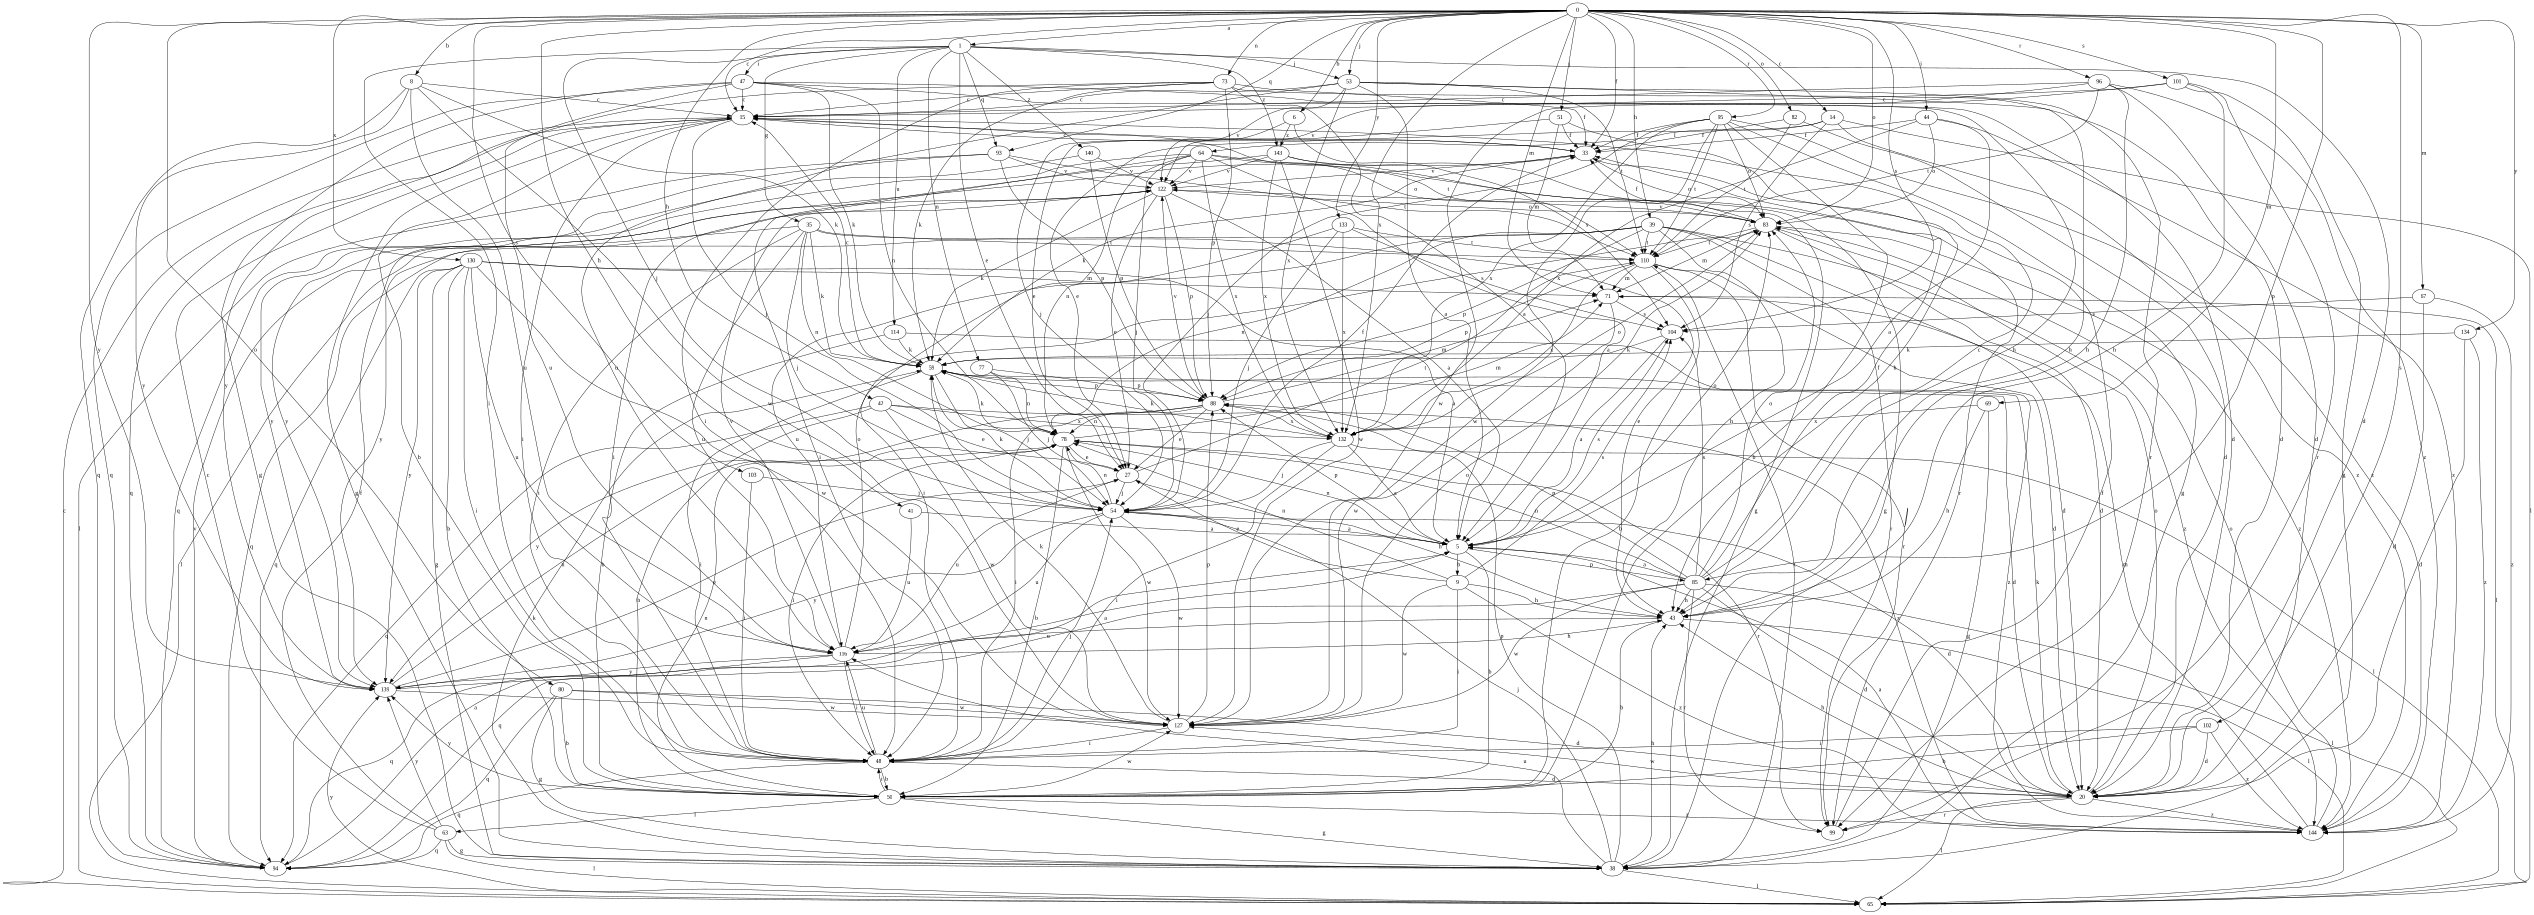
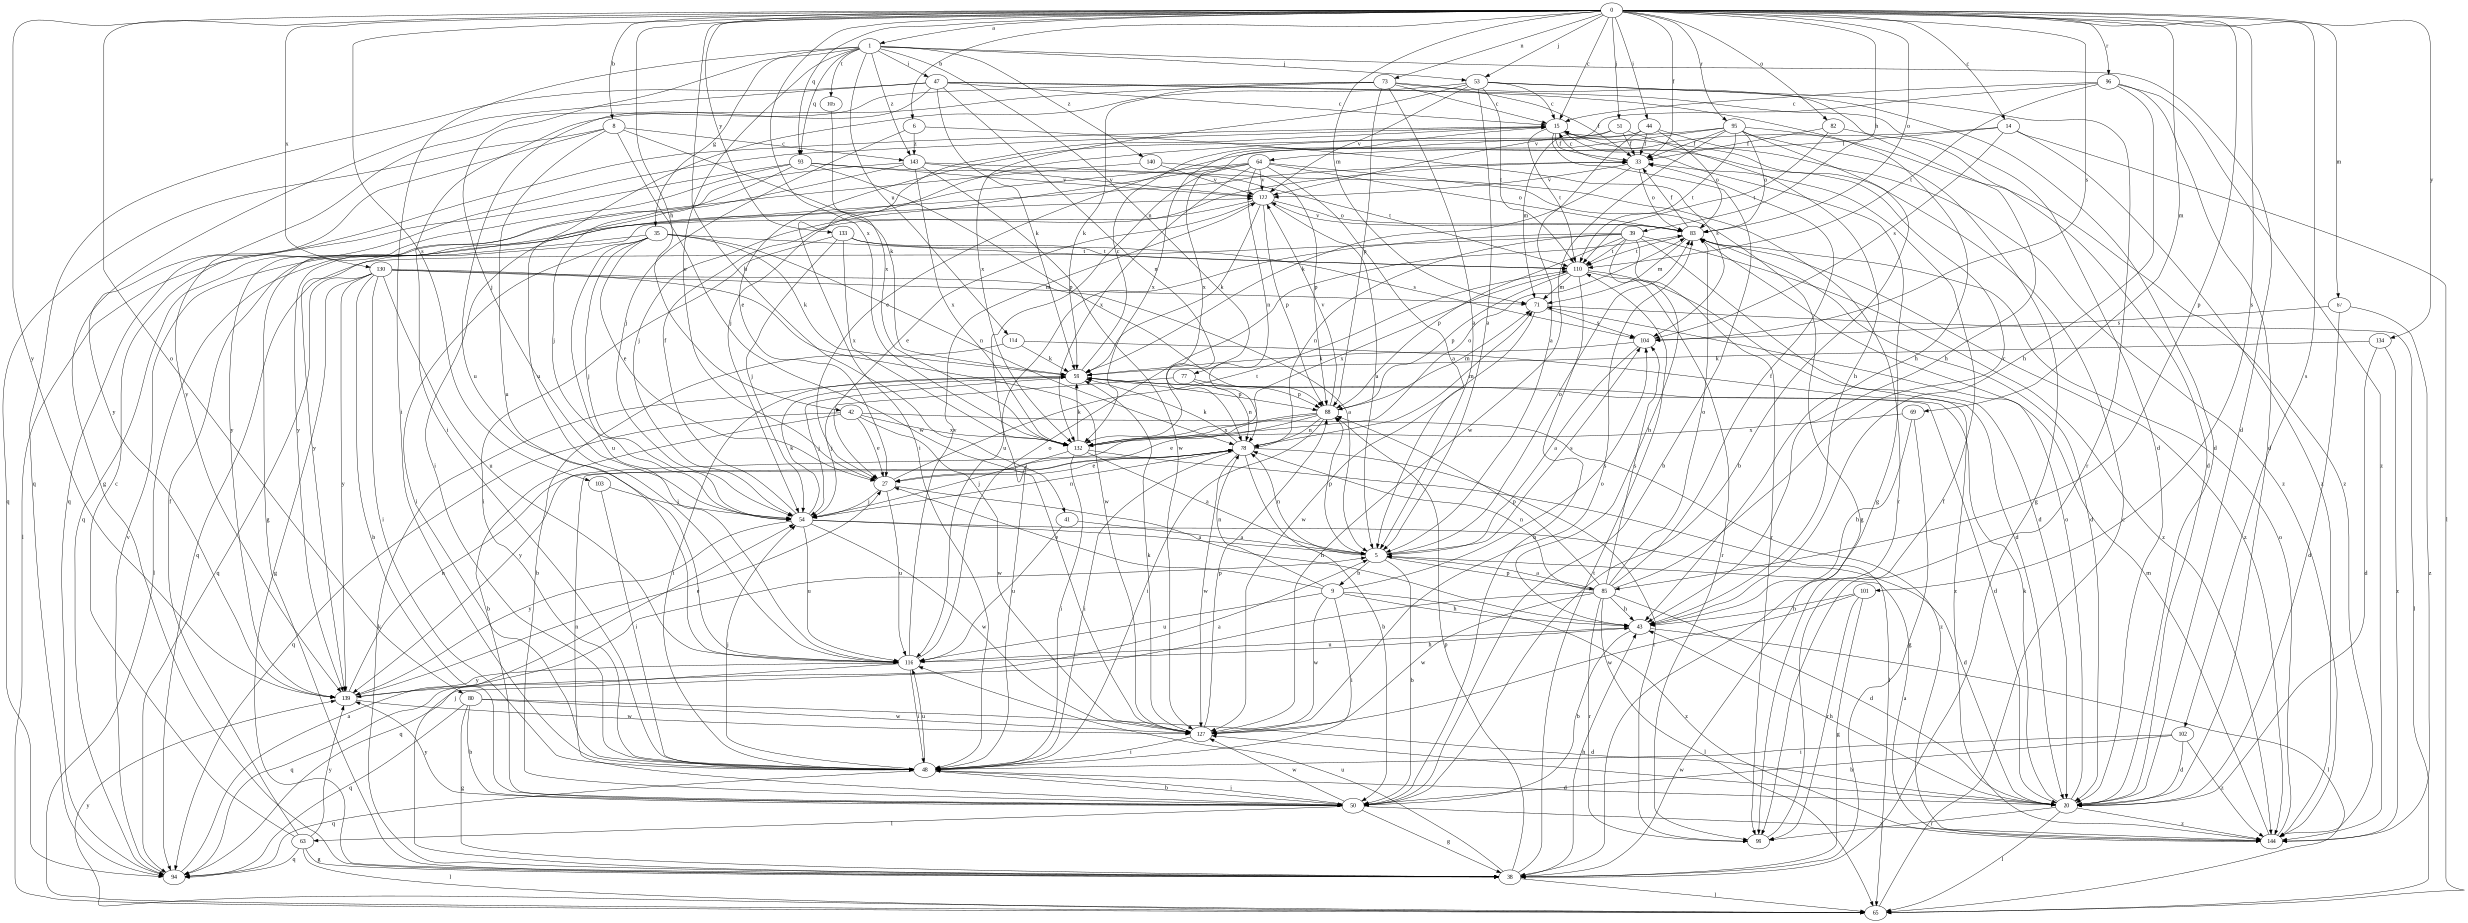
  strict digraph {
    fontname="Liberation Serif"
    node [fontname="Liberation Serif"]
    edge [fontname="Liberation Serif"]
    0
    1
    6
    8
    14
    15
    33
    39
    41
    42
    44
    51
    53
    67
    69
    71
    73
    80
    82
    83
    85
    93
    95
    96
    101
    102
    103
    104
    130
    132
    133
    134
    n33 [label=139]
    20
    27
    35
    47
    48
    54
    77
+   105
    114
    140
    143
    59
    94
    116
    127
    144
    64
    65
    n52 [label=50]
    38
    110
    122
    78
    88
    43
    99
    5
    9
    63
    0 -> 1 [label=a]
    0 -> 6 [label=b]
    0 -> 8 [label=b]
    0 -> 14 [label=c]
    0 -> 15 [label=c]
    0 -> 33 [label=f]
    0 -> 39 [label=h]
    0 -> 41 [label=h]
    0 -> 42 [label=h]
    0 -> 44 [label=i]
    0 -> 51 [label=j]
    0 -> 53 [label=j]
    0 -> 67 [label=m]
    0 -> 69 [label=m]
    0 -> 71 [label=m]
    0 -> 73 [label=n]
    0 -> 80 [label=o]
    0 -> 82 [label=o]
    0 -> 83 [label=o]
    0 -> 85 [label=p]
    0 -> 93 [label=q]
    0 -> 95 [label=r]
    0 -> 96 [label=r]
    0 -> 101 [label=s]
    0 -> 102 [label=s]
    0 -> 103 [label=s]
    0 -> 104 [label=s]
    0 -> 130 [label=x]
    0 -> 132 [label=x]
    0 -> 133 [label=y]
    0 -> 134 [label=y]
    0 -> n33 [label=y]
    1 -> 53 [label=j]
    1 -> 93 [label=q]
    1 -> 20 [label=d]
    1 -> 27 [label=e]
    1 -> 35 [label=g]
    1 -> 47 [label=i]
    1 -> 48 [label=i]
    1 -> 54 [label=j]
    1 -> 77 [label=n]
+   1 -> 105 [label=t]
    1 -> 114 [label=u]
    1 -> 140 [label=z]
    1 -> 143 [label=z]
    6 -> 104 [label=s]
    6 -> 54 [label=j]
    6 -> 143 [label=z]
-   8 -> 15 [label=c]
+   8 -> 143 [label=c]
    8 -> n33 [label=y]
    8 -> 59 [label=k]
    8 -> 94 [label=q]
    8 -> 116 [label=u]
    8 -> 127 [label=w]
    14 -> 104 [label=s]
    14 -> 27 [label=e]
    14 -> 144 [label=z]
    14 -> 64 [label=l]
    14 -> 65 [label=l]
    15 -> 33 [label=f]
    15 -> 48 [label=i]
-   15 -> 54 [label=j]
+   93 -> 54 [label=j]
    15 -> 94 [label=q]
    15 -> n52 [label=b]
    15 -> 38 [label=g]
    15 -> 110 [label=t]
    33 -> 15 [label=c]
    33 -> 83 [label=o]
    33 -> 59 [label=k]
    33 -> 122 [label=v]
    39 -> 20 [label=d]
    39 -> 94 [label=q]
    39 -> 116 [label=u]
    39 -> 144 [label=z]
    39 -> 110 [label=t]
    39 -> 78 [label=n]
    39 -> 88 [label=p]
    39 -> 43 [label=h]
    39 -> 99 [label=r]
    41 -> 116 [label=u]
    41 -> 5 [label=a]
    42 -> 132 [label=x]
    42 -> 27 [label=e]
    42 -> 94 [label=q]
    42 -> 127 [label=w]
    42 -> 144 [label=z]
    42 -> n52 [label=b]
    44 -> 33 [label=f]
    44 -> 83 [label=o]
    44 -> 132 [label=x]
    44 -> 144 [label=z]
    44 -> 5 [label=a]
    51 -> 33 [label=f]
    51 -> 71 [label=m]
    51 -> 27 [label=e]
    51 -> 43 [label=h]
    53 -> 15 [label=c]
    53 -> 132 [label=x]
    53 -> 116 [label=u]
    53 -> 110 [label=t]
    53 -> 122 [label=v]
    53 -> 43 [label=h]
    53 -> 99 [label=r]
    53 -> 5 [label=a]
    67 -> 104 [label=s]
    67 -> 20 [label=d]
    67 -> 144 [label=z]
    69 -> 132 [label=x]
    69 -> 38 [label=g]
    69 -> 43 [label=h]
    71 -> 104 [label=s]
    71 -> 127 [label=w]
    71 -> 65 [label=l]
    73 -> 15 [label=c]
    73 -> 33 [label=f]
    73 -> n33 [label=y]
    73 -> 20 [label=d]
    73 -> 48 [label=i]
    73 -> 59 [label=k]
    73 -> 88 [label=p]
    73 -> 5 [label=a]
    80 -> 20 [label=d]
    80 -> 94 [label=q]
    80 -> 127 [label=w]
    80 -> n52 [label=b]
    80 -> 38 [label=g]
    82 -> 33 [label=f]
    82 -> 20 [label=d]
    82 -> 110 [label=t]
    83 -> 33 [label=f]
    83 -> 71 [label=m]
    83 -> 20 [label=d]
    83 -> 144 [label=z]
    83 -> 110 [label=t]
    83 -> 122 [label=v]
    85 -> 15 [label=c]
    85 -> 33 [label=f]
    85 -> 83 [label=o]
    85 -> 104 [label=s]
    85 -> 20 [label=d]
    85 -> 94 [label=q]
    85 -> 127 [label=w]
    85 -> 65 [label=l]
    85 -> 78 [label=n]
    85 -> 88 [label=p]
    85 -> 43 [label=h]
    85 -> 99 [label=r]
    85 -> 5 [label=a]
    93 -> 94 [label=q]
    93 -> 65 [label=l]
    93 -> 110 [label=t]
    93 -> 122 [label=v]
    93 -> 88 [label=p]
    95 -> 33 [label=f]
    95 -> 83 [label=o]
    95 -> 132 [label=x]
    95 -> 54 [label=j]
    95 -> 127 [label=w]
    95 -> 144 [label=z]
    95 -> n52 [label=b]
    95 -> 38 [label=g]
    95 -> 110 [label=t]
    96 -> 15 [label=c]
    96 -> 20 [label=d]
    96 -> 144 [label=z]
    96 -> 110 [label=t]
    96 -> 122 [label=v]
    96 -> 43 [label=h]
-   101 -> 15 [label=c]
    101 -> 127 [label=w]
    101 -> 38 [label=g]
    101 -> 43 [label=h]
    101 -> 99 [label=r]
    102 -> 20 [label=d]
    102 -> 48 [label=i]
    102 -> 144 [label=z]
    102 -> n52 [label=b]
    103 -> 48 [label=i]
    103 -> 54 [label=j]
    104 -> 59 [label=k]
    104 -> 5 [label=a]
    130 -> 71 [label=m]
    130 -> n33 [label=y]
    130 -> 48 [label=i]
    130 -> 94 [label=q]
    130 -> 116 [label=u]
    130 -> 127 [label=w]
    130 -> n52 [label=b]
    130 -> 38 [label=g]
    130 -> 5 [label=a]
    132 -> 83 [label=o]
    132 -> 48 [label=i]
    132 -> 54 [label=j]
    132 -> 59 [label=k]
    132 -> 65 [label=l]
    132 -> 5 [label=a]
    133 -> 104 [label=s]
    133 -> 132 [label=x]
    133 -> 48 [label=i]
    133 -> 54 [label=j]
    133 -> 110 [label=t]
    134 -> 20 [label=d]
    134 -> 59 [label=k]
    134 -> 144 [label=z]
    n33 -> 27 [label=e]
    n33 -> 127 [label=w]
    n33 -> 78 [label=n]
    n33 -> 5 [label=a]
    20 -> 83 [label=o]
    20 -> 59 [label=k]
    20 -> 127 [label=w]
    20 -> 144 [label=z]
    20 -> 65 [label=l]
    20 -> 43 [label=h]
    20 -> 99 [label=r]
    27 -> 54 [label=j]
    27 -> 116 [label=u]
    27 -> 110 [label=t]
    27 -> 43 [label=h]
-   35 -> 43 [label=e]
+   35 -> 27 [label=e]
    35 -> 48 [label=i]
    35 -> 54 [label=j]
    35 -> 59 [label=k]
    35 -> 116 [label=u]
    35 -> 65 [label=l]
    35 -> 110 [label=t]
    35 -> 78 [label=n]
    47 -> 15 [label=c]
    47 -> 20 [label=d]
    47 -> 59 [label=k]
    47 -> 94 [label=q]
    47 -> 116 [label=u]
    47 -> 38 [label=g]
    47 -> 78 [label=n]
    47 -> 43 [label=h]
    48 -> 20 [label=d]
    48 -> 54 [label=j]
    48 -> 94 [label=q]
    48 -> 116 [label=u]
    48 -> n52 [label=b]
    54 -> 33 [label=f]
    54 -> n33 [label=y]
    54 -> 20 [label=d]
    54 -> 59 [label=k]
    54 -> 116 [label=u]
    54 -> 127 [label=w]
    54 -> 78 [label=n]
    54 -> 5 [label=a]
    77 -> 54 [label=j]
    77 -> 78 [label=n]
    77 -> 88 [label=p]
+   105 -> 132 [label=x]
    114 -> 59 [label=k]
    114 -> 144 [label=z]
    114 -> n52 [label=b]
    140 -> n33 [label=y]
    140 -> 122 [label=v]
    140 -> 88 [label=p]
    143 -> 132 [label=x]
    143 -> 48 [label=i]
    143 -> 127 [label=w]
    143 -> 38 [label=g]
    143 -> 122 [label=v]
    143 -> 99 [label=r]
    59 -> 15 [label=c]
    59 -> 20 [label=d]
    59 -> 48 [label=i]
    59 -> 54 [label=j]
    59 -> 88 [label=p]
    94 -> 122 [label=v]
    94 -> 5 [label=a]
    116 -> 83 [label=o]
    116 -> n33 [label=y]
    116 -> 48 [label=i]
    116 -> 94 [label=q]
    116 -> 122 [label=v]
    116 -> 43 [label=h]
    127 -> 83 [label=o]
    127 -> 48 [label=i]
    127 -> 59 [label=k]
    127 -> 88 [label=p]
    144 -> 71 [label=m]
    144 -> 83 [label=o]
    144 -> 5 [label=a]
    64 -> 83 [label=o]
    64 -> 132 [label=x]
    64 -> n33 [label=y]
    64 -> 48 [label=i]
    64 -> 54 [label=j]
    64 -> 38 [label=g]
    64 -> 122 [label=v]
    64 -> 78 [label=n]
    64 -> 5 [label=a]
    65 -> 15 [label=c]
    65 -> n33 [label=y]
    n52 -> n33 [label=y]
    n52 -> 48 [label=i]
    n52 -> 127 [label=w]
    n52 -> 144 [label=z]
    n52 -> 38 [label=g]
    n52 -> 78 [label=n]
    n52 -> 63 [label=l]
    38 -> 54 [label=j]
    38 -> 59 [label=k]
    38 -> 116 [label=u]
    38 -> 65 [label=l]
    38 -> 110 [label=t]
    38 -> 88 [label=p]
    38 -> 43 [label=h]
    110 -> 71 [label=m]
    110 -> 132 [label=x]
    110 -> 20 [label=d]
    110 -> n52 [label=b]
    110 -> 88 [label=p]
    110 -> 99 [label=r]
    122 -> 83 [label=o]
    122 -> n33 [label=y]
    122 -> 27 [label=e]
    122 -> 59 [label=k]
    122 -> 88 [label=p]
    122 -> 5 [label=a]
    78 -> 71 [label=m]
    78 -> 27 [label=e]
    78 -> 48 [label=i]
    78 -> 59 [label=k]
    78 -> 127 [label=w]
    78 -> n52 [label=b]
    78 -> 99 [label=r]
    88 -> 71 [label=m]
    88 -> 132 [label=x]
    88 -> n33 [label=y]
    88 -> 27 [label=e]
    88 -> 48 [label=i]
    88 -> 122 [label=v]
    88 -> 78 [label=n]
    43 -> 116 [label=u]
    43 -> 65 [label=l]
    43 -> n52 [label=b]
    99 -> 33 [label=f]
    5 -> 83 [label=o]
    5 -> 85 [label=p]
    5 -> 104 [label=s]
    5 -> n52 [label=b]
    5 -> 78 [label=n]
    5 -> 88 [label=p]
    5 -> 9 [label=b]
    9 -> 104 [label=s]
    9 -> 27 [label=e]
    9 -> 48 [label=i]
+   9 -> 116 [label=u]
    9 -> 127 [label=w]
    9 -> 144 [label=z]
    9 -> 78 [label=n]
    9 -> 43 [label=h]
    63 -> 15 [label=c]
    63 -> 33 [label=f]
    63 -> n33 [label=y]
    63 -> 94 [label=q]
    63 -> 65 [label=l]
    63 -> 38 [label=g]
  }
